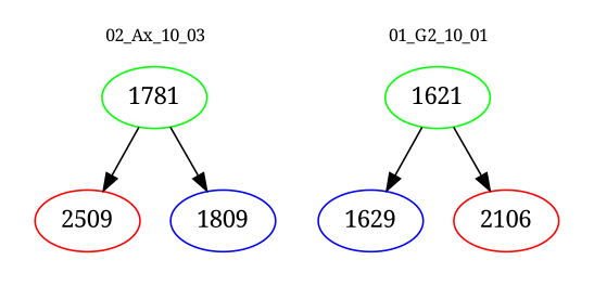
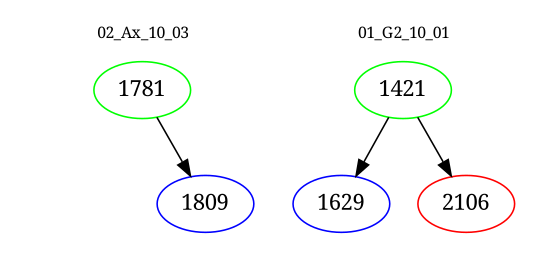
  digraph {
    fontname="Noto Serif"
    node [color=green fontname="Noto Serif"]
    edge [color=black fontname="Noto Serif"]
    n1 [label=1781]
-   n2 [color=red label=2509]
    n3 [color=blue label=1809]
-   n4 [label=1621]
+   n4 [label=1421]
    n5 [color=blue label=1629]
    n6 [color=red label=2106]
    subgraph cluster_1 {
      color=white
      fontsize=10
      label="02_Ax_10_03"
      n1
-     n2
      n3
    }
    subgraph cluster_2 {
      color=white
      fontsize=10
      label="01_G2_10_01"
      n4
      n5
      n6
    }
-   n1 -> n2
    n1 -> n3
    n4 -> n5
    n4 -> n6
  }
